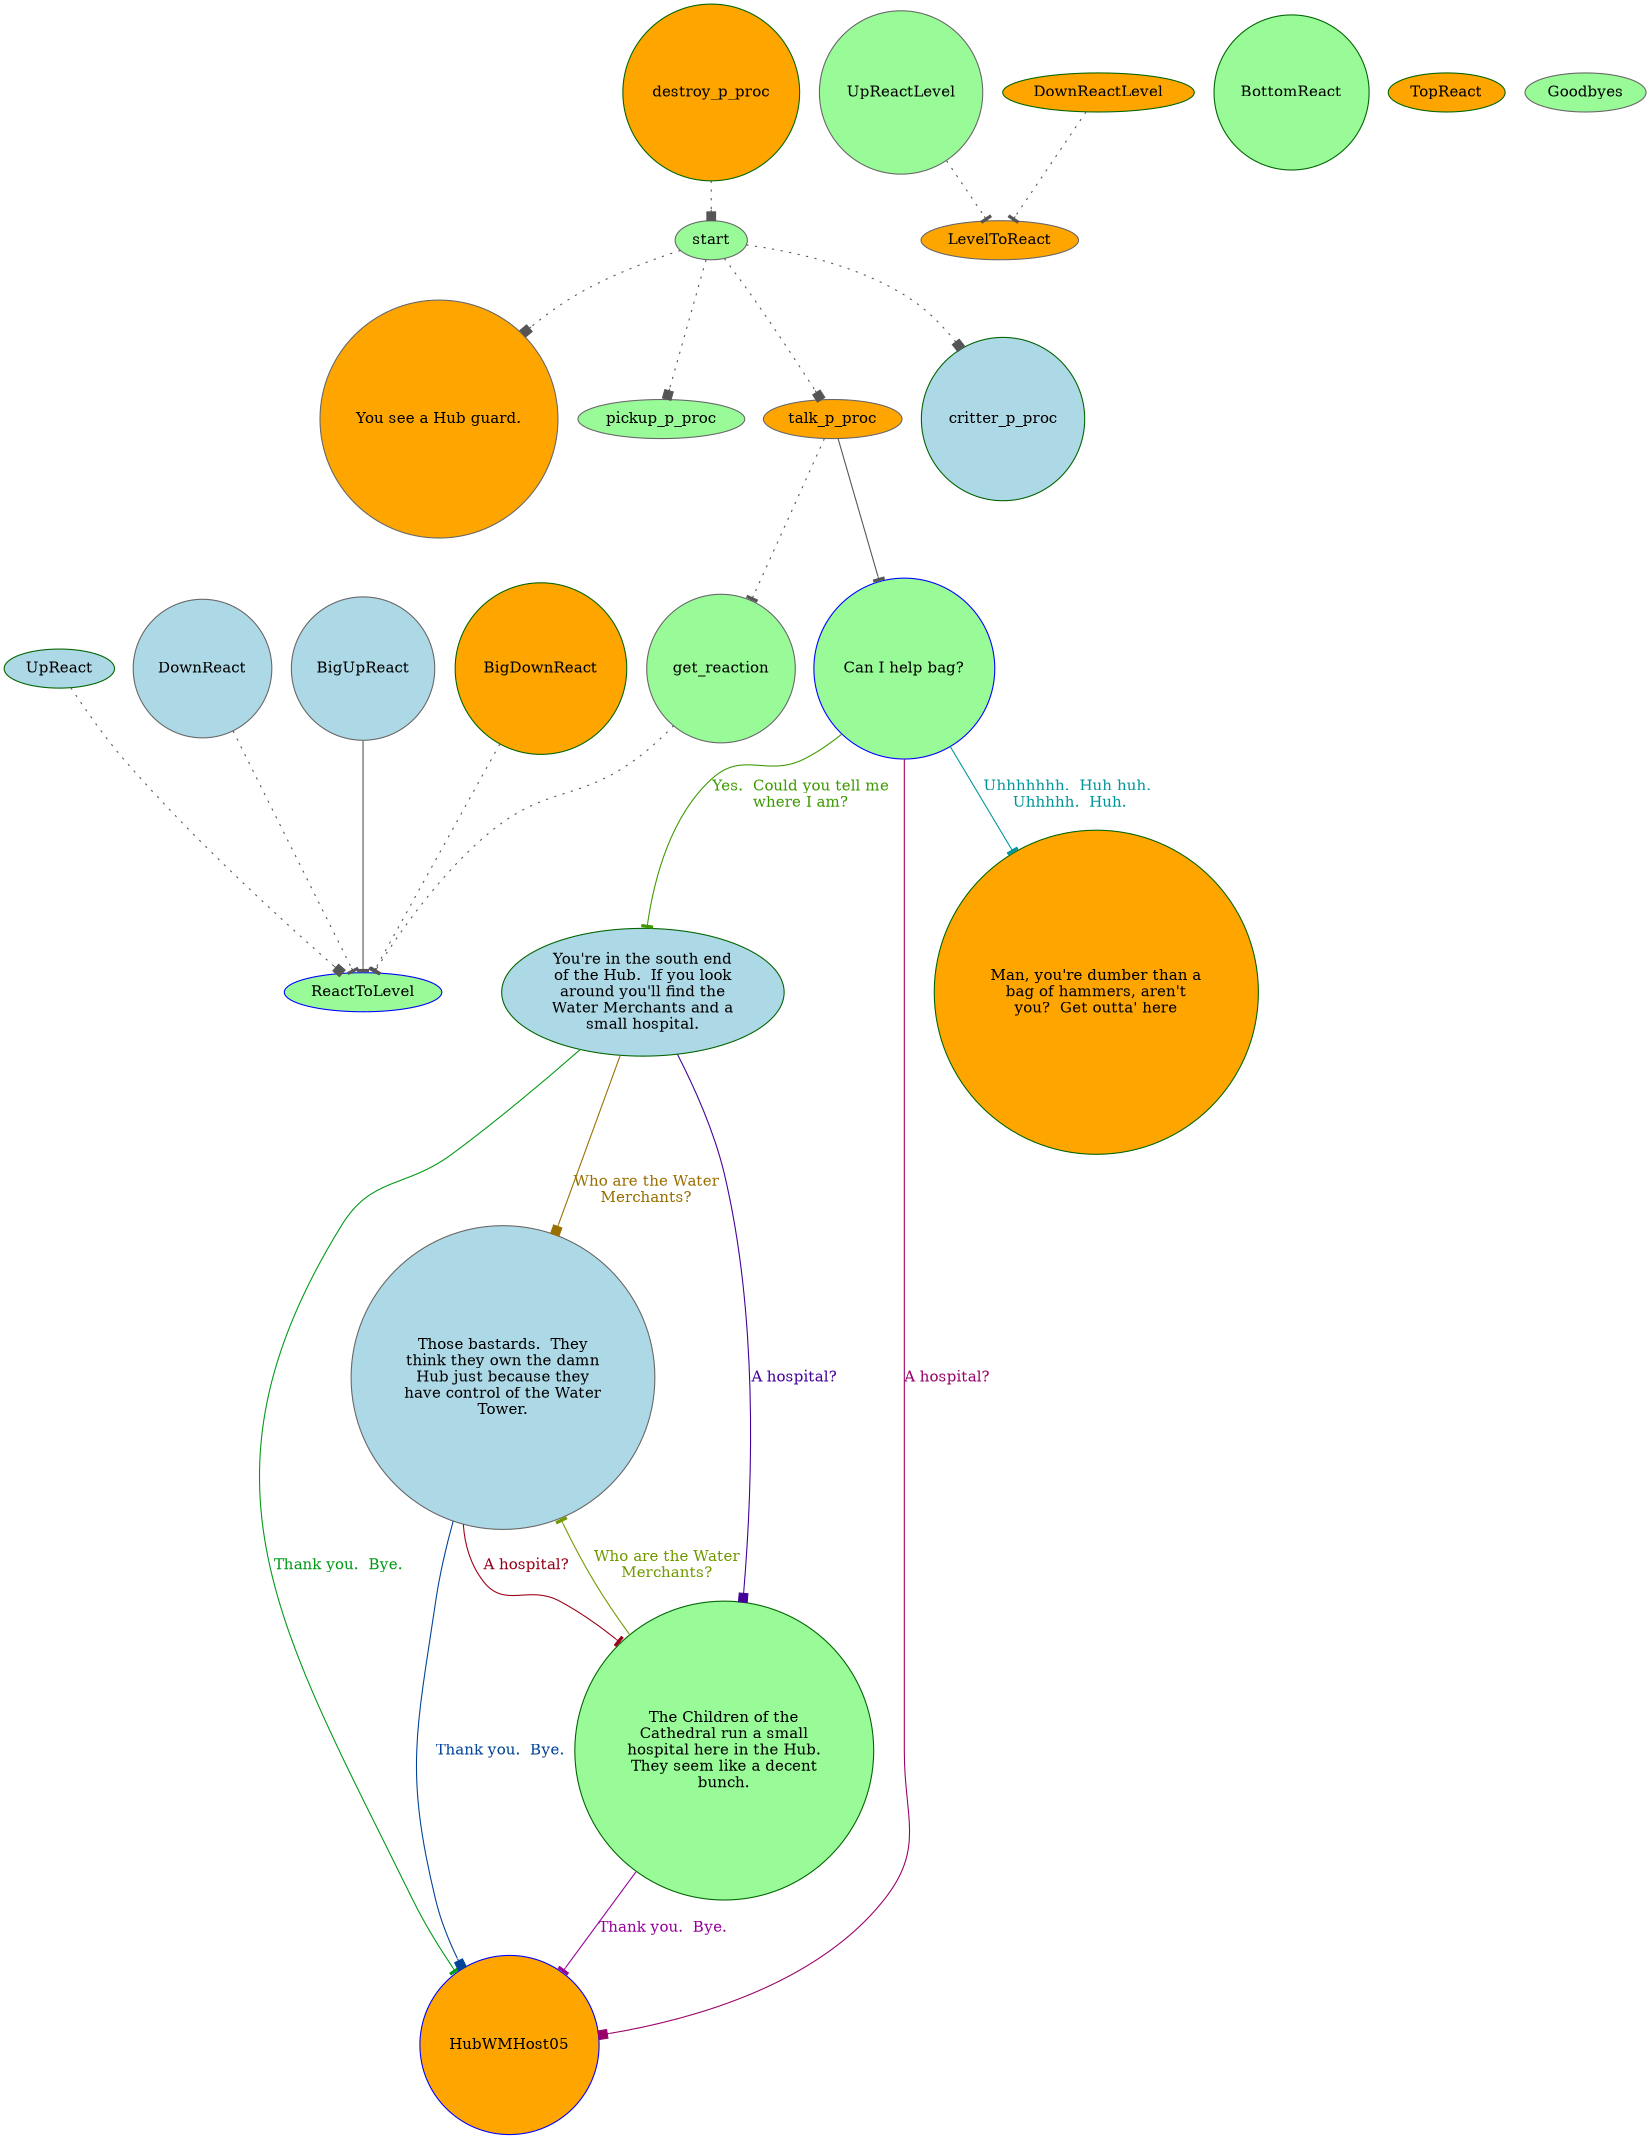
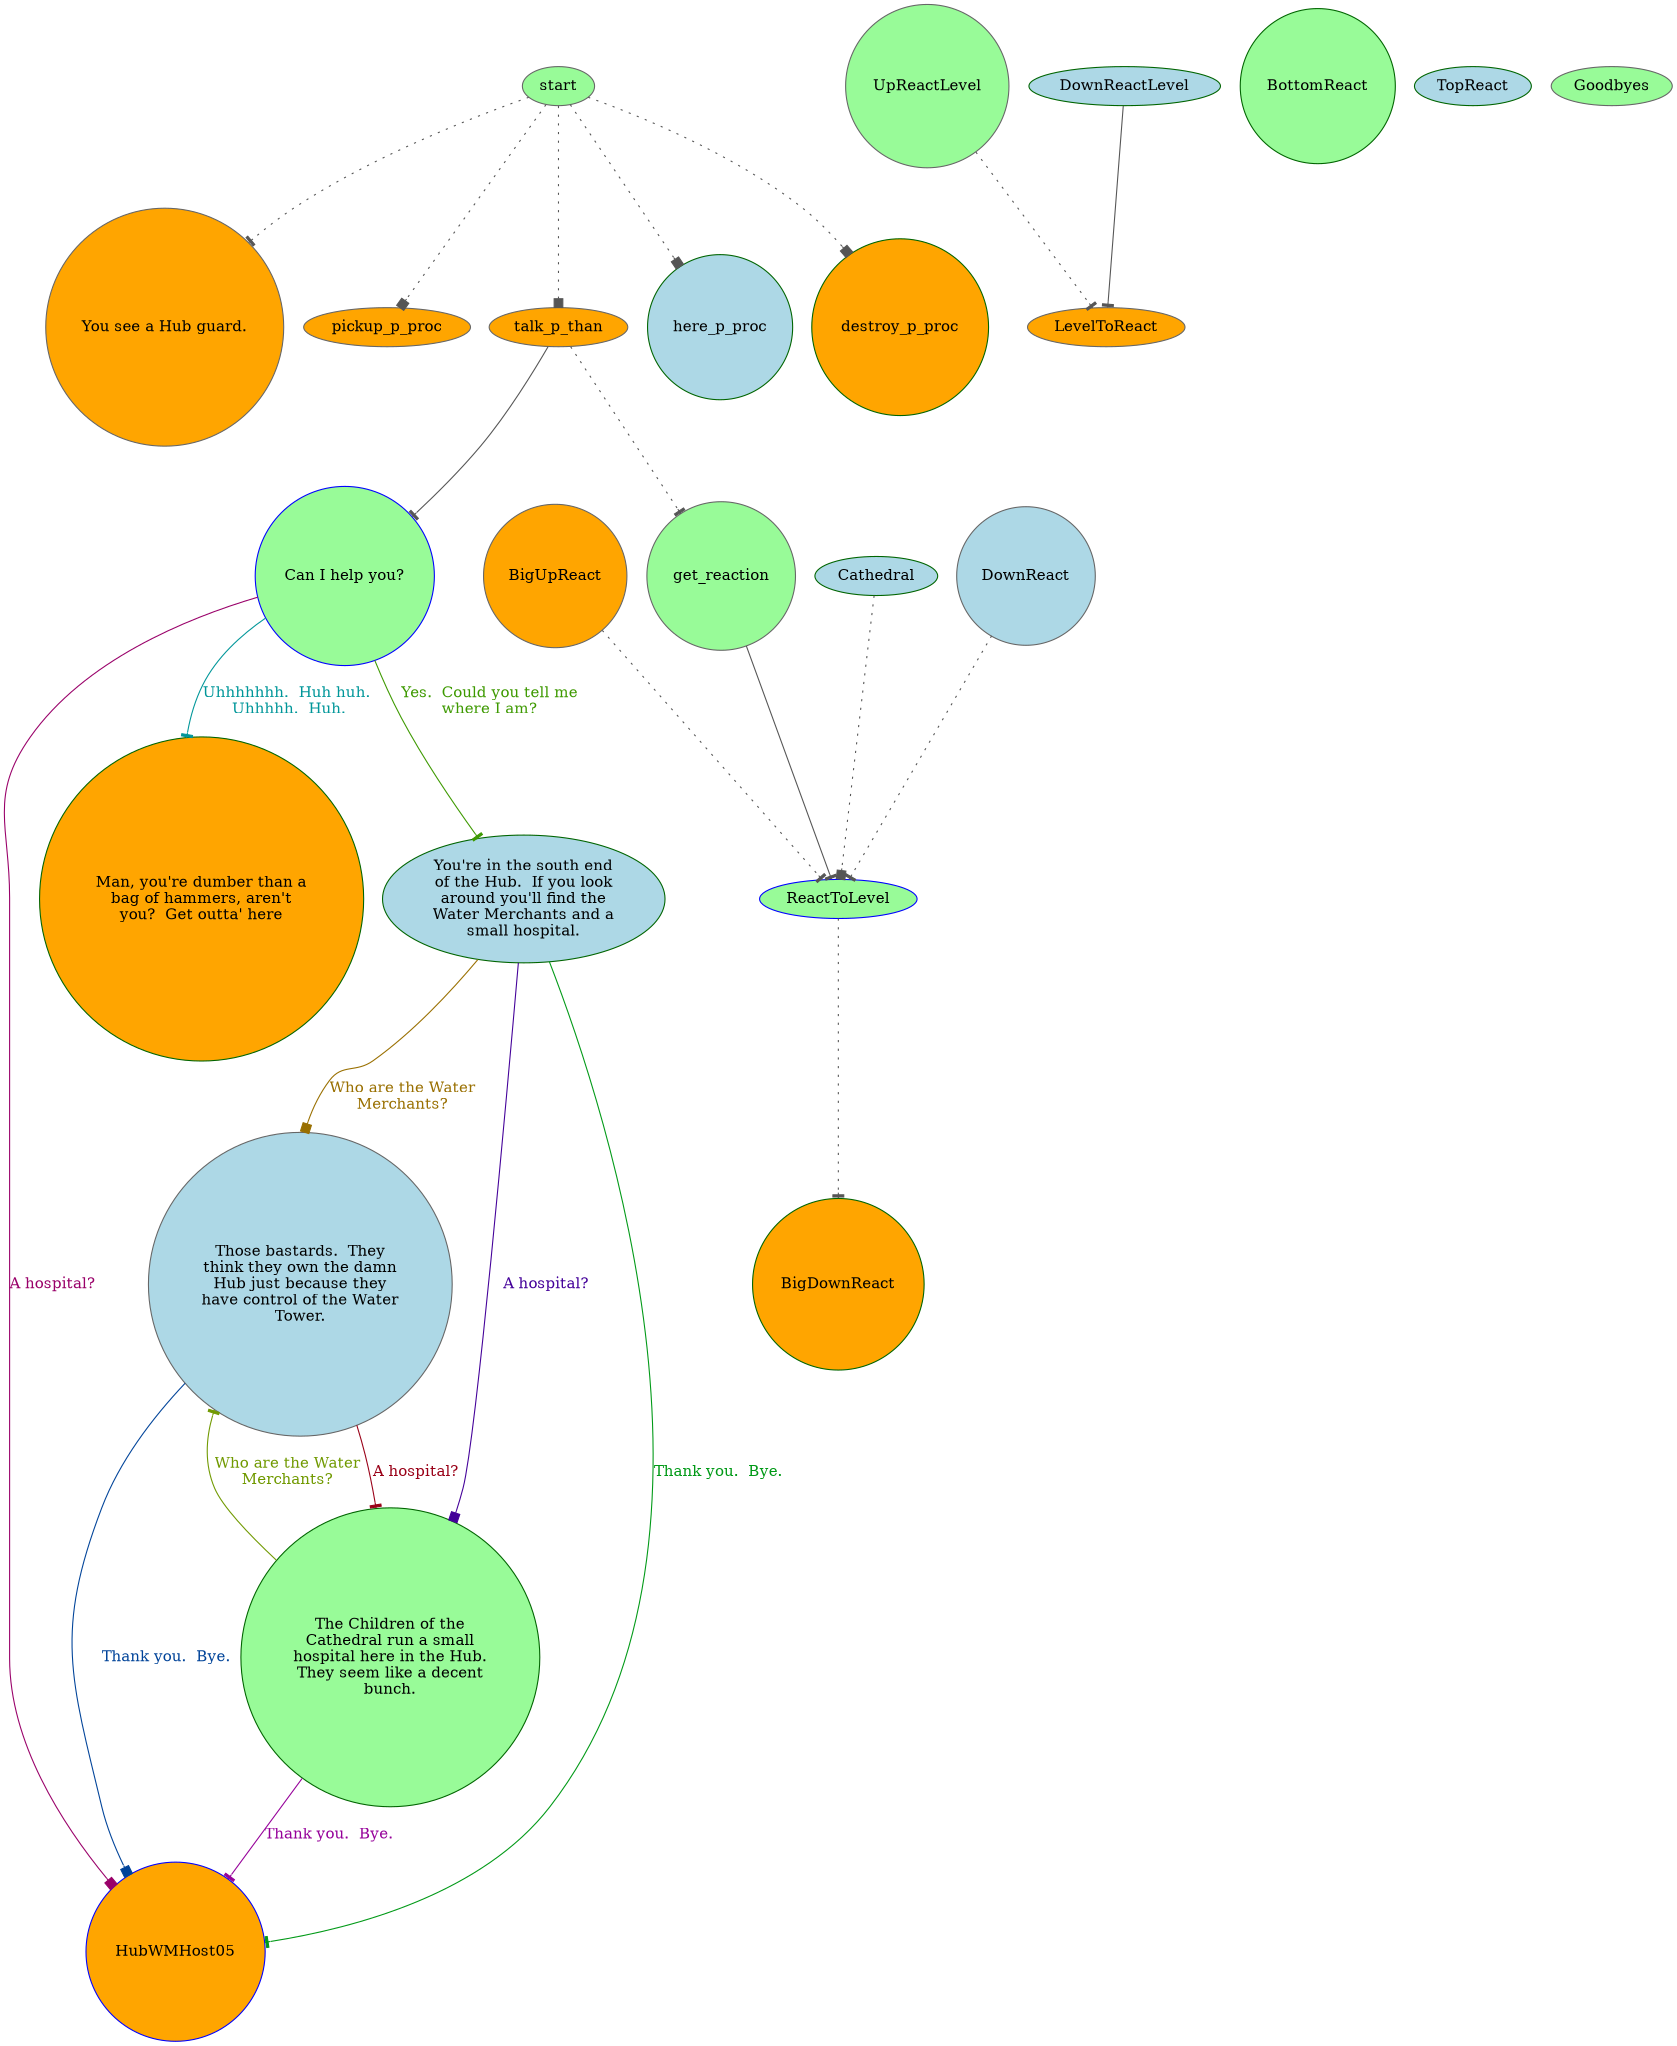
  digraph {
    node [color=gray40 fillcolor=orange shape=circle style=filled]
    edge [arrowhead=tee color="#555555" style=dotted]
    start [fillcolor=palegreen shape=ellipse]
    n2 [label="You see a Hub guard."]
-   pickup_p_proc [fillcolor=palegreen shape=ellipse]
-   talk_p_proc [shape=ellipse]
-   critter_p_proc [color=darkgreen fillcolor=lightblue]
+   pickup_p_proc [shape=ellipse]
+   talk_p_proc [shape=ellipse label=talk_p_than]
+   critter_p_proc [color=darkgreen fillcolor=lightblue label=here_p_proc]
    destroy_p_proc [color=darkgreen]
    get_reaction [fillcolor=palegreen]
-   n8 [color=blue fillcolor=palegreen label="Can I help bag?"]
+   n8 [color=blue fillcolor=palegreen label="Can I help you?"]
    ReactToLevel [color=blue fillcolor=palegreen shape=ellipse]
    n10 [color=darkgreen fillcolor=lightblue label="You're in the south end\nof the Hub.  If you look\naround you'll find the\nWater Merchants and a\nsmall hospital." shape=ellipse]
    HubWMHost05 [color=blue]
    n12 [color=darkgreen label="Man, you're dumber than a\nbag of hammers, aren't\nyou?  Get outta' here"]
    n13 [fillcolor=lightblue label="Those bastards.  They\nthink they own the damn\nHub just because they\nhave control of the Water\nTower."]
    n14 [color=darkgreen fillcolor=palegreen label="The Children of the\nCathedral run a small\nhospital here in the Hub.\nThey seem like a decent\nbunch."]
    LevelToReact [shape=ellipse]
-   UpReact [color=darkgreen fillcolor=lightblue shape=ellipse]
+   UpReact [color=darkgreen fillcolor=lightblue shape=ellipse label=Cathedral]
    DownReact [fillcolor=lightblue]
    BottomReact [color=darkgreen fillcolor=palegreen]
-   TopReact [color=darkgreen shape=ellipse]
-   BigUpReact [fillcolor=lightblue]
+   TopReact [color=darkgreen fillcolor=lightblue shape=ellipse]
+   BigUpReact
    BigDownReact [color=darkgreen]
    UpReactLevel [fillcolor=palegreen]
-   DownReactLevel [color=darkgreen shape=ellipse]
+   DownReactLevel [color=darkgreen fillcolor=lightblue shape=ellipse]
    Goodbyes [fillcolor=palegreen shape=ellipse]
-   start -> n2 [arrowhead=box]
+   start -> n2
    start -> pickup_p_proc [arrowhead=box]
    start -> talk_p_proc [arrowhead=box]
    start -> critter_p_proc [arrowhead=box]
-   destroy_p_proc -> start [arrowhead=box]
+   start -> destroy_p_proc [arrowhead=box]
    talk_p_proc -> get_reaction
    talk_p_proc -> n8 [style=solid]
-   get_reaction -> ReactToLevel
+   get_reaction -> ReactToLevel [style=solid]
    n8 -> n10 [color="#3D9900" fontcolor="#3D9900" label="Yes.  Could you tell me\nwhere I am?" style=""]
    n8 -> HubWMHost05 [arrowhead=box color="#990069" fontcolor="#990069" label="A hospital?" style=""]
    n8 -> n12 [color="#009699" fontcolor="#009699" label="Uhhhhhhh.  Huh huh. \nUhhhhh.  Huh." style=""]
    n10 -> HubWMHost05 [color="#009916" fontcolor="#009916" label="Thank you.  Bye." style=""]
    n10 -> n13 [arrowhead=box color="#996F00" fontcolor="#996F00" label="Who are the Water\nMerchants?" style=""]
    n10 -> n14 [arrowhead=box color="#430099" fontcolor="#430099" label="A hospital?" style=""]
    n13 -> HubWMHost05 [arrowhead=box color="#004399" fontcolor="#004399" label="Thank you.  Bye." style=""]
    n13 -> n14 [color="#990017" fontcolor="#990017" label="A hospital?" style=""]
    n14 -> HubWMHost05 [color="#950099" fontcolor="#950099" label="Thank you.  Bye." style=""]
    n14 -> n13 [color="#709900" fontcolor="#709900" label="Who are the Water\nMerchants?" style=""]
    UpReact -> ReactToLevel [arrowhead=box]
    DownReact -> ReactToLevel
-   BigUpReact -> ReactToLevel [style=solid]
-   BigDownReact -> ReactToLevel
+   BigUpReact -> ReactToLevel
+   ReactToLevel -> BigDownReact
    UpReactLevel -> LevelToReact
-   DownReactLevel -> LevelToReact
+   DownReactLevel -> LevelToReact [style=solid]
  }
